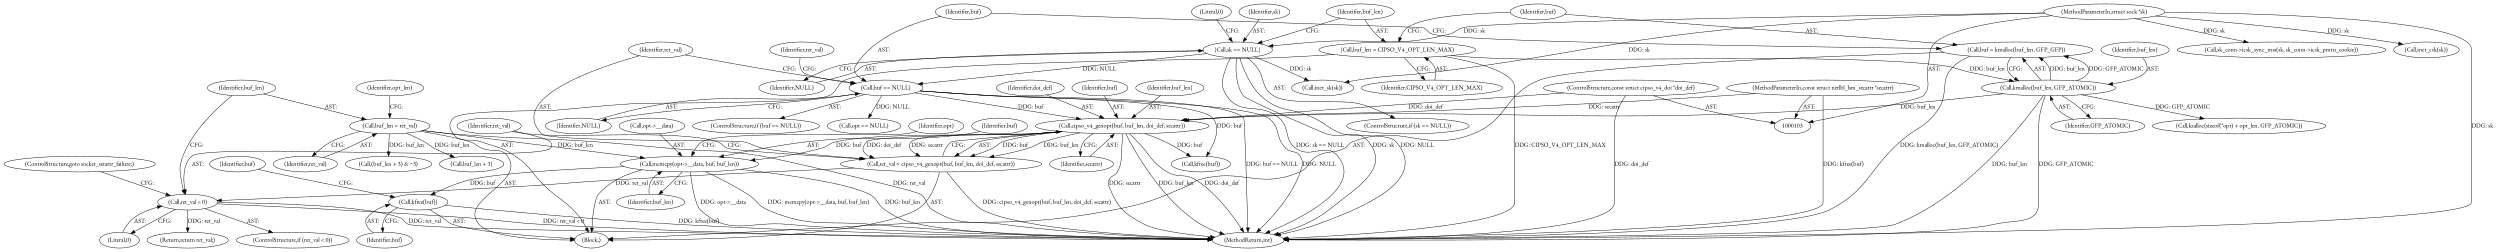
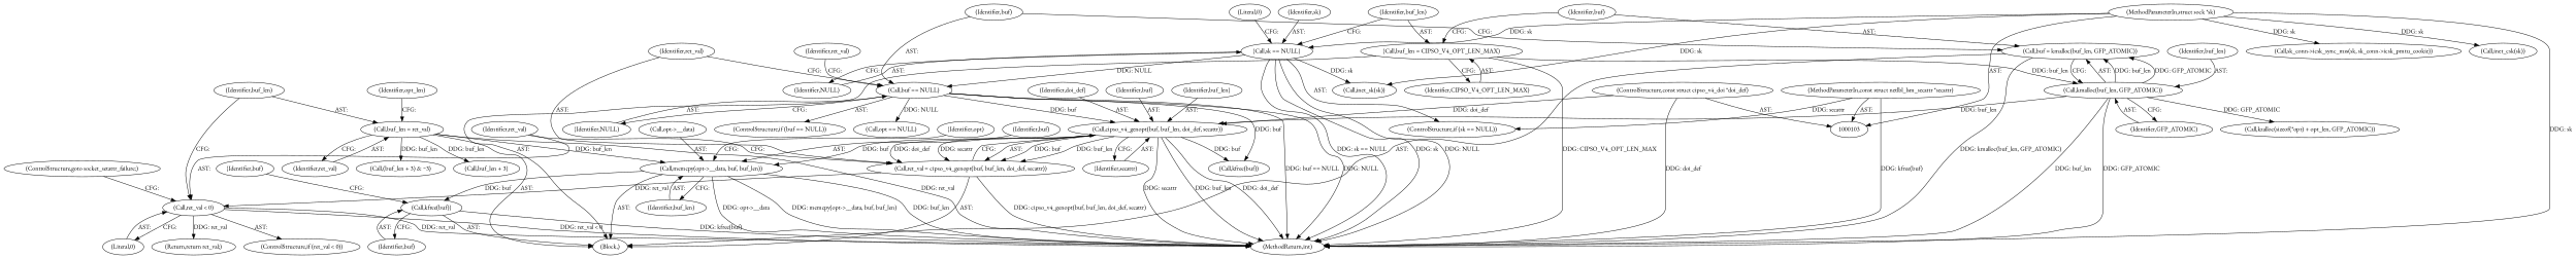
  digraph {
    fontname="EB Garamond"
    node [fontname="EB Garamond"]
    edge [fontname="EB Garamond"]
    n1 [label="(Call,memcpy(opt->__data, buf, buf_len))"]
    n2 [label="(Call,kfree(buf))"]
    n3 [label="(MethodReturn,int)"]
    n4 [label="(Identifier,buf_len)"]
    n5 [label="(Block,)"]
    n6 [label="(Identifier,buf)"]
    n7 [label="(Call,cipso_v4_genopt(buf, buf_len, doi_def, secattr))"]
    n8 [label="(Call,ret_val = cipso_v4_genopt(buf, buf_len, doi_def, secattr))"]
    n9 [label="(Identifier,secattr)"]
    n10 [label="(Call,kfree(buf))"]
    n11 [label="(Call,ret_val < 0)"]
    n12 [label="(Call,buf == NULL)"]
    n13 [label="(Identifier,NULL)"]
    n14 [label="(ControlStructure,if (buf == NULL))"]
    n15 [label="(Call,opt == NULL)"]
-   n16 [label="(Call,buf = kmalloc(buf_len, GFP_GFP))"]
+   n16 [label="(Call,buf = kmalloc(buf_len, GFP_ATOMIC))"]
    n17 [label="(Call,kmalloc(buf_len, GFP_ATOMIC))"]
    n18 [label="(Identifier,GFP_ATOMIC)"]
    n19 [label="(Call,kzalloc(sizeof(*opt) + opt_len, GFP_ATOMIC))"]
    n20 [label="(Call,buf_len = CIPSO_V4_OPT_LEN_MAX)"]
    n21 [label="(Identifier,CIPSO_V4_OPT_LEN_MAX)"]
    n22 [label="(Call,sk == NULL)"]
    n23 [label="(Identifier,NULL)"]
    n24 [label="(ControlStructure,if (sk == NULL))"]
    n25 [label="(Call,inet_sk(sk))"]
    n26 [label="(MethodParameterIn,struct sock *sk)"]
    n27 [label="(Call,sk_conn->icsk_sync_mss(sk, sk_conn->icsk_pmtu_cookie))"]
    n28 [label="(Call,inet_csk(sk))"]
    1000103
    n30 [label="(ControlStructure,const struct cipso_v4_doi *doi_def)"]
    n31 [label="(MethodParameterIn,const struct netlbl_lsm_secattr *secattr)"]
    n32 [label="(Call,buf_len = ret_val)"]
    n33 [label="(Identifier,ret_val)"]
    n34 [label="(Call,(buf_len + 3) & ~3)"]
    n35 [label="(Call,buf_len + 3)"]
    n36 [label="(Literal,0)"]
    n37 [label="(Return,return ret_val;)"]
    n38 [label="(ControlStructure,if (ret_val < 0))"]
    n39 [label="(Identifier,doi_def)"]
    n40 [label="(Identifier,buf)"]
    n41 [label="(Identifier,ret_val)"]
    n42 [label="(Identifier,buf)"]
    n43 [label="(Identifier,buf_len)"]
    n44 [label="(Identifier,ret_val)"]
    n45 [label="(Identifier,buf_len)"]
    n46 [label="(Identifier,ret_val)"]
    n47 [label="(ControlStructure,goto socket_setattr_failure;)"]
    n48 [label="(Identifier,buf_len)"]
    n49 [label="(Identifier,buf_len)"]
    n50 [label="(Identifier,sk)"]
    n51 [label="(Identifier,opt_len)"]
    n52 [label="(Identifier,buf)"]
    n53 [label="(Identifier,opt)"]
    n54 [label="(Identifier,buf)"]
    n55 [label="(Call,opt->__data)"]
    n56 [label="(Literal,0)"]
    n57 [label="(Identifier,buf)"]
    n1 -> n2 [label="DDG: buf"]
    n1 -> n3 [label="DDG: memcpy(opt->__data, buf, buf_len)"]
    n1 -> n3 [label="DDG: buf_len"]
    n1 -> n3 [label="DDG: opt->__data"]
    n1 -> n4 [label="CFG: "]
    n1 -> n5 [label="AST: "]
    n2 -> n3 [label="DDG: kfree(buf)"]
    n2 -> n5 [label="AST: "]
    n2 -> n6 [label="CFG: "]
    n4 -> n1 [label="AST: "]
    n6 -> n2 [label="AST: "]
    n7 -> n1 [label="DDG: buf"]
    n7 -> n3 [label="DDG: secattr"]
    n7 -> n3 [label="DDG: buf_len"]
    n7 -> n3 [label="DDG: doi_def"]
    n7 -> n8 [label="AST: "]
    n7 -> n8 [label="DDG: buf"]
    n7 -> n8 [label="DDG: buf_len"]
    n7 -> n8 [label="DDG: doi_def"]
    n7 -> n8 [label="DDG: secattr"]
    n7 -> n9 [label="CFG: "]
    n7 -> n10 [label="DDG: buf"]
    n8 -> n3 [label="DDG: cipso_v4_genopt(buf, buf_len, doi_def, secattr)"]
    n8 -> n5 [label="AST: "]
    n8 -> n7 [label="CFG: "]
    n8 -> n11 [label="DDG: ret_val"]
    n9 -> n7 [label="AST: "]
    n11 -> n3 [label="DDG: ret_val < 0"]
    n11 -> n3 [label="DDG: ret_val"]
    n11 -> n36 [label="CFG: "]
    n11 -> n37 [label="DDG: ret_val"]
    n11 -> n38 [label="AST: "]
    n12 -> n3 [label="DDG: NULL"]
    n12 -> n3 [label="DDG: buf == NULL"]
    n12 -> n7 [label="DDG: buf"]
    n12 -> n10 [label="DDG: buf"]
    n12 -> n13 [label="CFG: "]
    n12 -> n14 [label="AST: "]
    n12 -> n15 [label="DDG: NULL"]
    n13 -> n12 [label="AST: "]
    n16 -> n3 [label="DDG: kmalloc(buf_len, GFP_ATOMIC)"]
    n16 -> n5 [label="AST: "]
    n16 -> n17 [label="CFG: "]
    n17 -> n3 [label="DDG: GFP_ATOMIC"]
    n17 -> n3 [label="DDG: buf_len"]
    n17 -> n7 [label="DDG: buf_len"]
    n17 -> n16 [label="AST: "]
    n17 -> n16 [label="DDG: buf_len"]
    n17 -> n16 [label="DDG: GFP_ATOMIC"]
    n17 -> n18 [label="CFG: "]
    n17 -> n19 [label="DDG: GFP_ATOMIC"]
    n18 -> n17 [label="AST: "]
    n20 -> n3 [label="DDG: CIPSO_V4_OPT_LEN_MAX"]
    n20 -> n5 [label="AST: "]
    n20 -> n17 [label="DDG: buf_len"]
    n20 -> n21 [label="CFG: "]
    n21 -> n20 [label="AST: "]
    n22 -> n3 [label="DDG: sk == NULL"]
    n22 -> n3 [label="DDG: sk"]
    n22 -> n3 [label="DDG: NULL"]
    n22 -> n12 [label="DDG: NULL"]
    n22 -> n23 [label="CFG: "]
    n22 -> n24 [label="AST: "]
    n22 -> n25 [label="DDG: sk"]
    n23 -> n22 [label="AST: "]
    n26 -> n3 [label="DDG: sk"]
    n26 -> n22 [label="DDG: sk"]
    n26 -> n25 [label="DDG: sk"]
    n26 -> n27 [label="DDG: sk"]
    n26 -> n28 [label="DDG: sk"]
    n26 -> 1000103 [label="AST: "]
    n30 -> n3 [label="DDG: doi_def"]
    n30 -> n7 [label="DDG: doi_def"]
    n30 -> 1000103 [label="AST: "]
    n31 -> n3 [label="DDG: kfree(buf)"]
-   n31 -> n7 [label="DDG: secattr"]
+   n31 -> n24 [label="DDG: secattr"]
    n31 -> 1000103 [label="AST: "]
    n32 -> n1 [label="DDG: buf_len"]
    n32 -> n3 [label="DDG: ret_val"]
    n32 -> n5 [label="AST: "]
    n32 -> n33 [label="CFG: "]
    n32 -> n34 [label="DDG: buf_len"]
    n32 -> n35 [label="DDG: buf_len"]
    n33 -> n32 [label="AST: "]
    n36 -> n11 [label="AST: "]
    n39 -> n7 [label="AST: "]
    n40 -> n16 [label="AST: "]
    n40 -> n20 [label="CFG: "]
    n41 -> n8 [label="CFG: "]
    n41 -> n11 [label="AST: "]
    n42 -> n7 [label="AST: "]
    n43 -> n11 [label="CFG: "]
    n43 -> n32 [label="AST: "]
    n44 -> n12 [label="CFG: "]
    n45 -> n7 [label="AST: "]
    n46 -> n8 [label="AST: "]
    n46 -> n12 [label="CFG: "]
    n47 -> n11 [label="CFG: "]
    n48 -> n17 [label="AST: "]
    n49 -> n20 [label="AST: "]
    n49 -> n22 [label="CFG: "]
    n50 -> n22 [label="AST: "]
    n51 -> n32 [label="CFG: "]
    n52 -> n12 [label="AST: "]
    n52 -> n16 [label="CFG: "]
    n53 -> n1 [label="CFG: "]
    n54 -> n1 [label="AST: "]
    n55 -> n1 [label="AST: "]
    n56 -> n22 [label="CFG: "]
    n57 -> n2 [label="CFG: "]
  }
